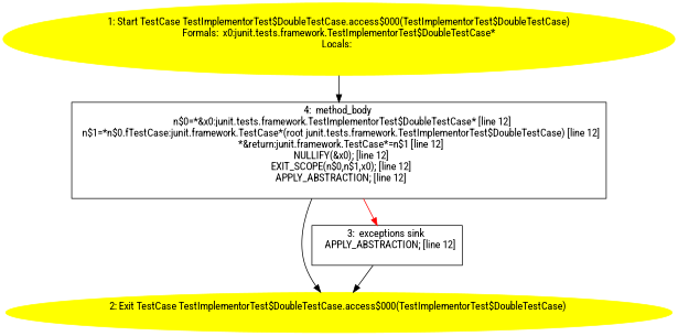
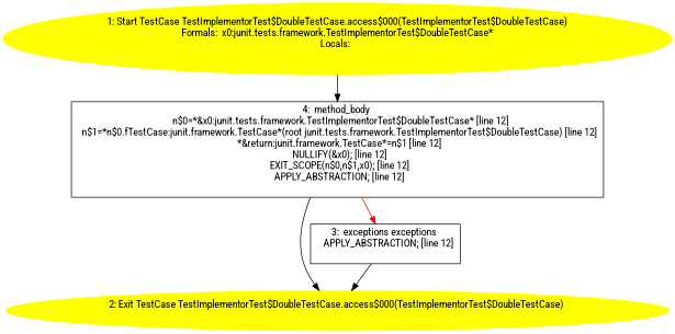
  digraph {
    fontname="Roboto Condensed"
    node [fontname="Roboto Condensed"]
    edge [fontname="Roboto Condensed"]
    n1 [color=yellow label="1: Start TestCase TestImplementorTest$DoubleTestCase.access$000(TestImplementorTest$DoubleTestCase)\nFormals:  x0:junit.tests.framework.TestImplementorTest$DoubleTestCase*\nLocals:  \n  " style=filled]
    n2 [label="4:  method_body \n   n$0=*&x0:junit.tests.framework.TestImplementorTest$DoubleTestCase* [line 12]\n  n$1=*n$0.fTestCase:junit.framework.TestCase*(root junit.tests.framework.TestImplementorTest$DoubleTestCase) [line 12]\n  *&return:junit.framework.TestCase*=n$1 [line 12]\n  NULLIFY(&x0); [line 12]\n  EXIT_SCOPE(n$0,n$1,x0); [line 12]\n  APPLY_ABSTRACTION; [line 12]\n " shape=box]
    n3 [color=yellow label="2: Exit TestCase TestImplementorTest$DoubleTestCase.access$000(TestImplementorTest$DoubleTestCase) \n  " style=filled]
-   n4 [label="3:  exceptions sink \n   APPLY_ABSTRACTION; [line 12]\n " shape=box]
+   n4 [label="3:  exceptions exceptions \n   APPLY_ABSTRACTION; [line 12]\n " shape=box]
    n1 -> n2
    n2 -> n3
    n2 -> n4 [color=red]
    n4 -> n3
  }
